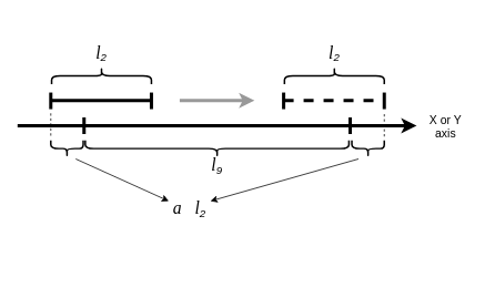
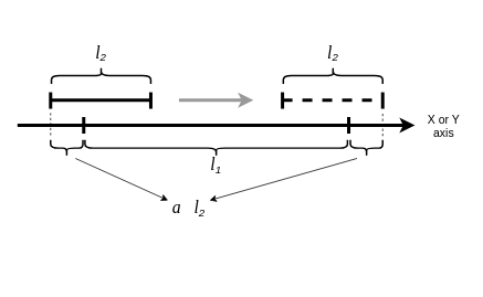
  <mxCell id="0" />
  <mxCell id="1" parent="0" />
  <mxCell id="2" value="" style="endArrow=classic;html=1;strokeWidth=4;" edge="1" parent="1" source="3"><mxGeometry width="50" height="50" relative="1" as="geometry"><mxPoint x="-20" y="151" as="sourcePoint" /><mxPoint x="500" y="151" as="targetPoint" /></mxGeometry></mxCell>
  <mxCell id="3" value="" style="shape=crossbar;whiteSpace=wrap;html=1;rounded=1;strokeWidth=4;" vertex="1" parent="1"><mxGeometry x="100" y="141" width="320" height="20" as="geometry" /></mxCell>
  <mxCell id="4" value="" style="line;strokeWidth=4;html=1;" vertex="1" parent="1"><mxGeometry x="20" y="146" width="80" height="10" as="geometry" /></mxCell>
  <mxCell id="5" value="" style="group" vertex="1" connectable="0" parent="1"><mxGeometry x="340" y="111" width="121" height="20" as="geometry" /></mxCell>
  <mxCell id="6" value="" style="endArrow=none;html=1;strokeWidth=4;dashed=1;" edge="1" parent="5"><mxGeometry width="50" height="50" relative="1" as="geometry"><mxPoint y="9.58" as="sourcePoint" /><mxPoint x="120" y="9.58" as="targetPoint" /></mxGeometry></mxCell>
  <mxCell id="7" value="" style="endArrow=none;html=1;strokeWidth=4;" edge="1" parent="5"><mxGeometry width="50" height="50" relative="1" as="geometry"><mxPoint y="20" as="sourcePoint" /><mxPoint as="targetPoint" /></mxGeometry></mxCell>
  <mxCell id="8" value="" style="endArrow=none;html=1;strokeWidth=4;" edge="1" parent="5"><mxGeometry width="50" height="50" relative="1" as="geometry"><mxPoint x="121" y="20" as="sourcePoint" /><mxPoint x="121" as="targetPoint" /></mxGeometry></mxCell>
  <mxCell id="9" value="" style="group" vertex="1" connectable="0" parent="1"><mxGeometry x="60" y="111" width="121.0" height="20" as="geometry" /></mxCell>
  <mxCell id="10" value="" style="endArrow=none;html=1;strokeWidth=4;" edge="1" parent="9"><mxGeometry width="50" height="50" relative="1" as="geometry"><mxPoint y="9.58" as="sourcePoint" /><mxPoint x="120" y="9.58" as="targetPoint" /></mxGeometry></mxCell>
  <mxCell id="11" value="" style="endArrow=none;html=1;strokeWidth=4;" edge="1" parent="9"><mxGeometry width="50" height="50" relative="1" as="geometry"><mxPoint y="20" as="sourcePoint" /><mxPoint as="targetPoint" /></mxGeometry></mxCell>
  <mxCell id="12" value="" style="endArrow=none;html=1;strokeWidth=4;" edge="1" parent="9"><mxGeometry width="50" height="50" relative="1" as="geometry"><mxPoint x="121.0" y="20" as="sourcePoint" /><mxPoint x="121.0" as="targetPoint" /></mxGeometry></mxCell>
  <mxCell id="13" value="" style="shape=curlyBracket;whiteSpace=wrap;html=1;rounded=1;strokeWidth=2;rotation=-90;direction=east;" vertex="1" parent="1"><mxGeometry x="250" y="20" width="20" height="317" as="geometry" /></mxCell>
- <mxCell id="14" value="&lt;i style=&quot;font-family: &amp;#34;times new roman&amp;#34; ; font-size: 21px&quot;&gt;l&lt;/i&gt;&lt;i&gt;&lt;font size=&quot;1&quot;&gt;&lt;sub style=&quot;font-size: 13px&quot;&gt;9&lt;/sub&gt;&lt;/font&gt;&lt;/i&gt;" style="text;html=1;strokeColor=none;fillColor=none;align=center;verticalAlign=middle;whiteSpace=wrap;rounded=0;" vertex="1" parent="1"><mxGeometry x="213.13" y="181" width="93.75" height="35" as="geometry" /></mxCell>
+ <mxCell id="14" value="&lt;i style=&quot;font-family: &amp;#34;times new roman&amp;#34; ; font-size: 21px&quot;&gt;l&lt;/i&gt;&lt;i&gt;&lt;font size=&quot;1&quot;&gt;&lt;sub style=&quot;font-size: 13px&quot;&gt;1&lt;/sub&gt;&lt;/font&gt;&lt;/i&gt;" style="text;html=1;strokeColor=none;fillColor=none;align=center;verticalAlign=middle;whiteSpace=wrap;rounded=0;" vertex="1" parent="1"><mxGeometry x="213.13" y="181" width="93.75" height="35" as="geometry" /></mxCell>
  <mxCell id="15" value="" style="shape=curlyBracket;whiteSpace=wrap;html=1;rounded=1;strokeWidth=2;direction=south;" vertex="1" parent="1"><mxGeometry x="61" y="81" width="120" height="20" as="geometry" /></mxCell>
  <mxCell id="16" value="" style="shape=curlyBracket;whiteSpace=wrap;html=1;rounded=1;strokeWidth=2;direction=south;" vertex="1" parent="1"><mxGeometry x="341" y="81" width="120" height="20" as="geometry" /></mxCell>
  <mxCell id="17" value="" style="endArrow=classic;html=1;strokeWidth=4;strokeColor=#999999;" edge="1" parent="1"><mxGeometry width="50" height="50" relative="1" as="geometry"><mxPoint x="215" y="120.58" as="sourcePoint" /><mxPoint x="305" y="120.58" as="targetPoint" /></mxGeometry></mxCell>
  <mxCell id="18" value="" style="line;strokeWidth=1;direction=south;html=1;dashed=1;" vertex="1" parent="1"><mxGeometry x="55" y="136" width="10" height="30" as="geometry" /></mxCell>
  <mxCell id="19" value="" style="line;strokeWidth=1;direction=south;html=1;dashed=1;" vertex="1" parent="1"><mxGeometry x="456" y="137" width="10" height="30" as="geometry" /></mxCell>
  <mxCell id="20" value="" style="shape=curlyBracket;whiteSpace=wrap;html=1;rounded=1;strokeWidth=2;direction=north;" vertex="1" parent="1"><mxGeometry x="60" y="168.5" width="39" height="20" as="geometry" /></mxCell>
  <mxCell id="21" value="" style="shape=curlyBracket;whiteSpace=wrap;html=1;rounded=1;strokeWidth=2;direction=north;" vertex="1" parent="1"><mxGeometry x="422" y="168.5" width="39" height="20" as="geometry" /></mxCell>
  <mxCell id="22" value="&lt;i style=&quot;font-family: &amp;#34;times new roman&amp;#34; ; font-size: 21px&quot;&gt;l&lt;/i&gt;&lt;i&gt;&lt;font size=&quot;1&quot;&gt;&lt;sub style=&quot;font-size: 13px&quot;&gt;2&lt;/sub&gt;&lt;/font&gt;&lt;/i&gt;" style="text;html=1;strokeColor=none;fillColor=none;align=center;verticalAlign=middle;whiteSpace=wrap;rounded=0;" vertex="1" parent="1"><mxGeometry x="73.63" y="46" width="93.75" height="35" as="geometry" /></mxCell>
  <mxCell id="23" value="&lt;i style=&quot;font-family: &amp;#34;times new roman&amp;#34; ; font-size: 21px&quot;&gt;l&lt;/i&gt;&lt;i&gt;&lt;font size=&quot;1&quot;&gt;&lt;sub style=&quot;font-size: 13px&quot;&gt;2&lt;/sub&gt;&lt;/font&gt;&lt;/i&gt;" style="text;html=1;strokeColor=none;fillColor=none;align=center;verticalAlign=middle;whiteSpace=wrap;rounded=0;" vertex="1" parent="1"><mxGeometry x="354.12" y="46" width="93.75" height="35" as="geometry" /></mxCell>
  <mxCell id="24" value="&lt;i style=&quot;font-family: &amp;#34;times new roman&amp;#34; ; font-size: 21px&quot;&gt;a&amp;nbsp; &amp;nbsp;l&lt;/i&gt;&lt;i&gt;&lt;font size=&quot;1&quot;&gt;&lt;sub style=&quot;font-size: 13px&quot;&gt;2&lt;/sub&gt;&lt;/font&gt;&lt;/i&gt;" style="text;html=1;strokeColor=none;fillColor=none;align=center;verticalAlign=middle;whiteSpace=wrap;rounded=0;" vertex="1" parent="1"><mxGeometry x="201.88" y="233" width="50" height="35" as="geometry" /></mxCell>
  <mxCell id="25" value="" style="shape=image;html=1;verticalAlign=top;verticalLabelPosition=bottom;labelBackgroundColor=#ffffff;imageAspect=0;aspect=fixed;image=https://cdn0.iconfinder.com/data/icons/slim-square-icons-basics/100/basics-22-128.png;strokeWidth=4;" vertex="1" parent="1"><mxGeometry x="218.88" y="242.5" width="16" height="16" as="geometry" /></mxCell>
  <mxCell id="26" value="" style="endArrow=classic;html=1;strokeColor=#000000;strokeWidth=1;entryX=1;entryY=0.25;entryDx=0;entryDy=0;" edge="1" parent="1" target="24"><mxGeometry width="50" height="50" relative="1" as="geometry"><mxPoint x="430" y="191" as="sourcePoint" /><mxPoint x="80" y="249" as="targetPoint" /></mxGeometry></mxCell>
  <mxCell id="27" value="" style="endArrow=classic;html=1;strokeColor=#000000;strokeWidth=1;entryX=0;entryY=0.25;entryDx=0;entryDy=0;" edge="1" parent="1" target="24"><mxGeometry width="50" height="50" relative="1" as="geometry"><mxPoint x="90" y="191" as="sourcePoint" /><mxPoint x="261.88" y="251.75" as="targetPoint" /></mxGeometry></mxCell>
  <mxCell id="28" value="&lt;font style=&quot;font-size: 14px&quot;&gt;X or Y axis&lt;/font&gt;" style="text;html=1;strokeColor=none;fillColor=none;align=center;verticalAlign=middle;whiteSpace=wrap;rounded=0;" vertex="1" parent="1"><mxGeometry x="510" y="142" width="50" height="20" as="geometry" /></mxCell>
